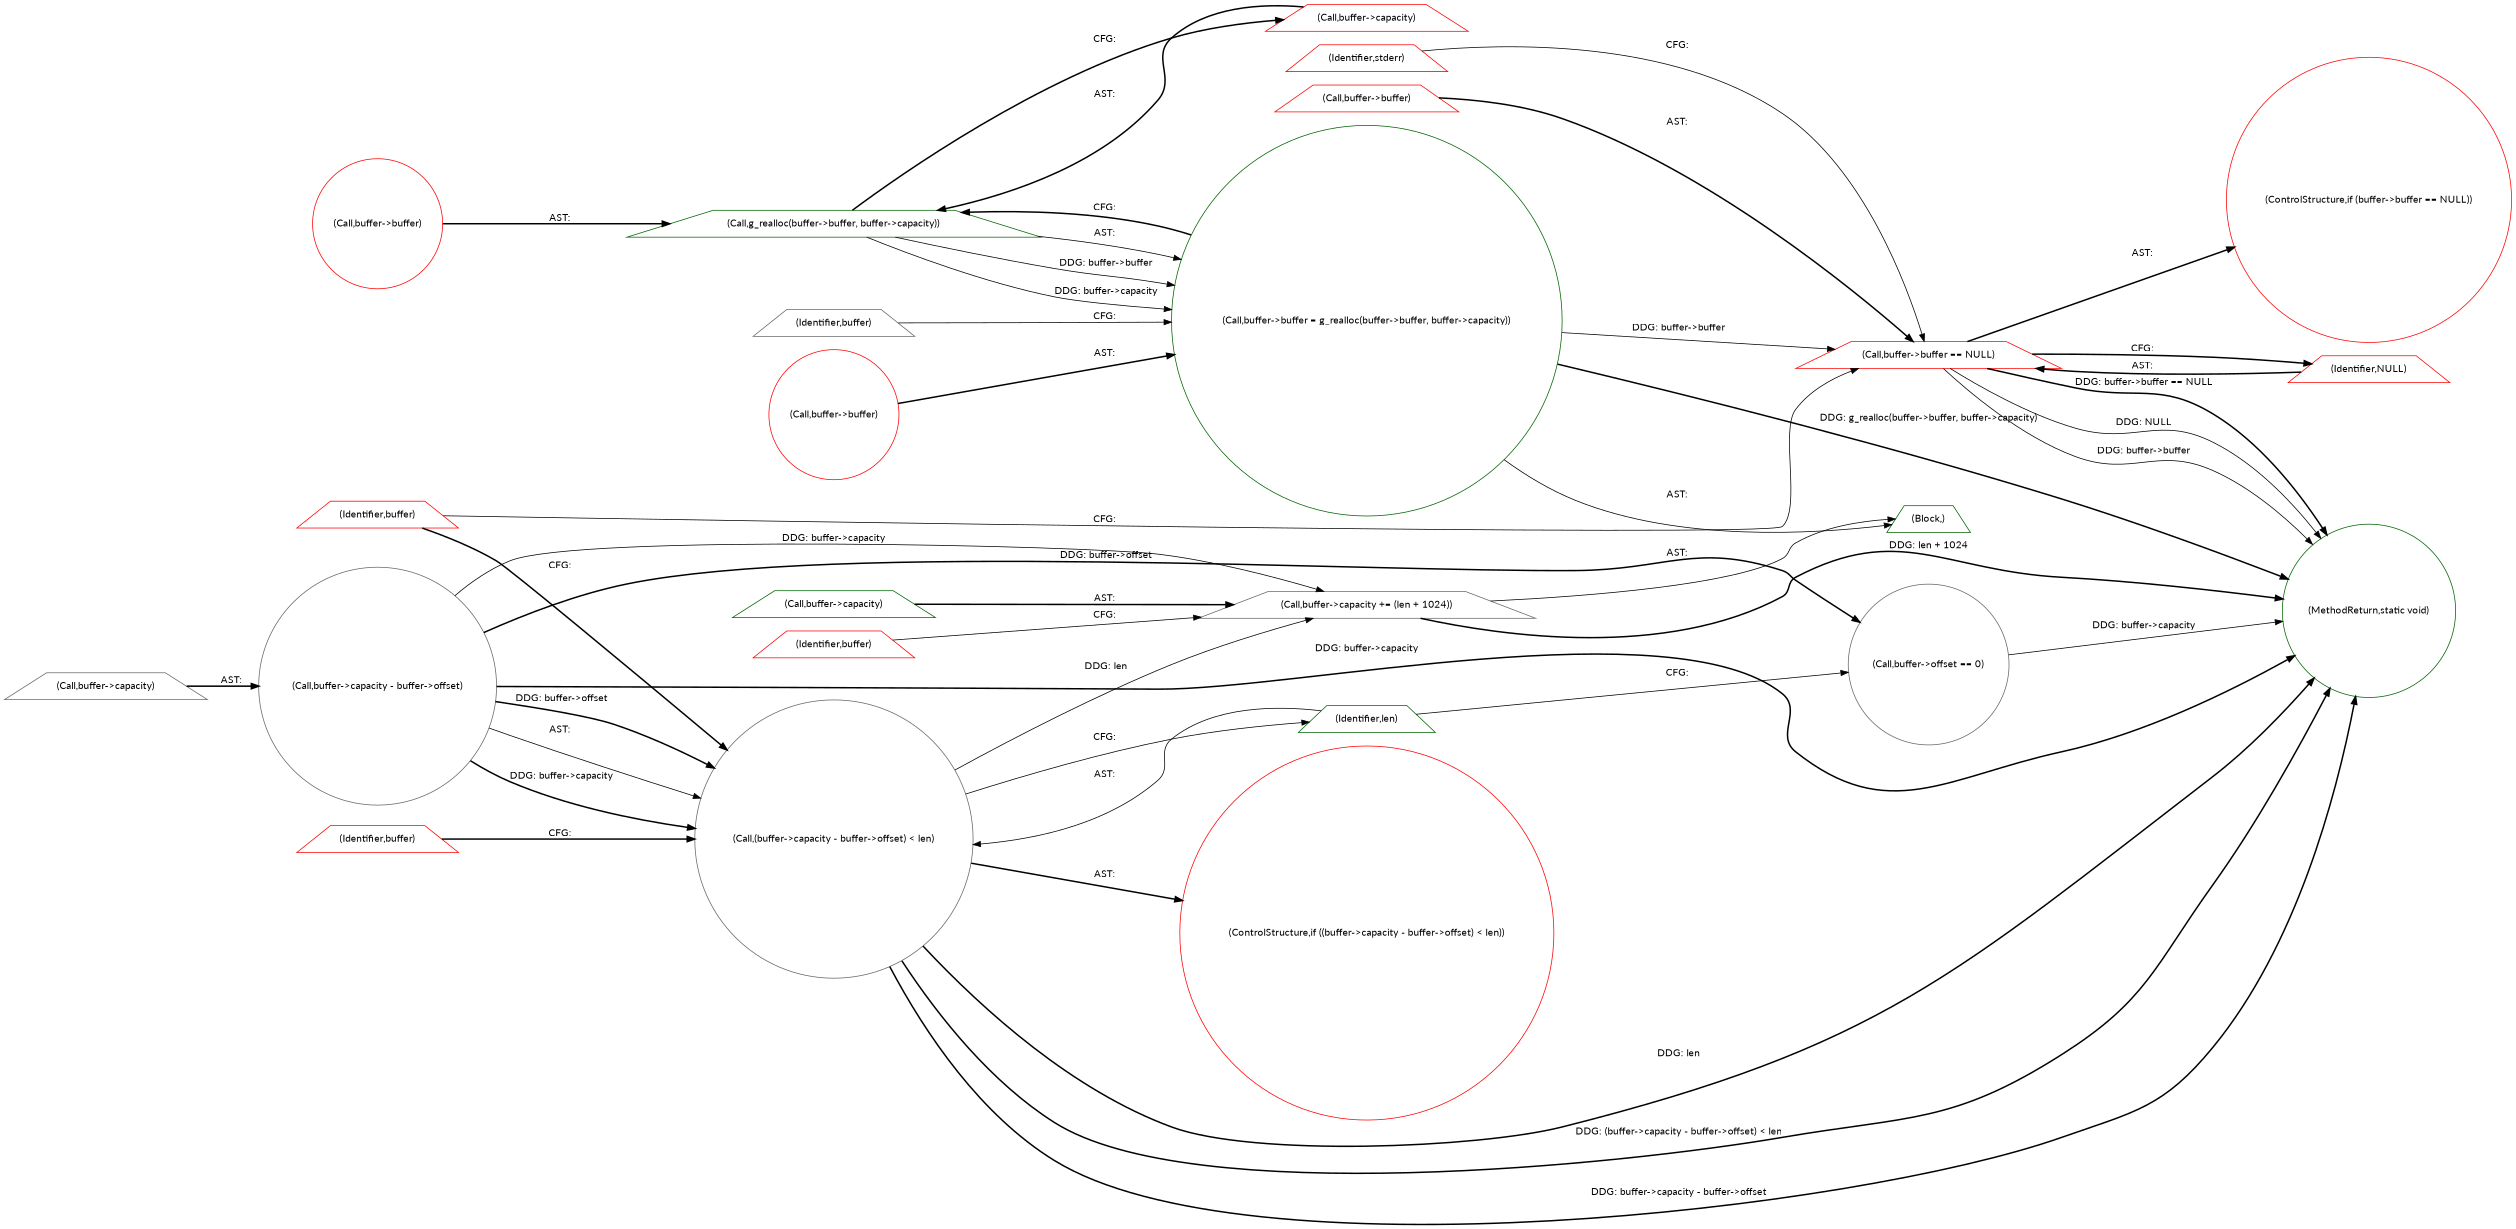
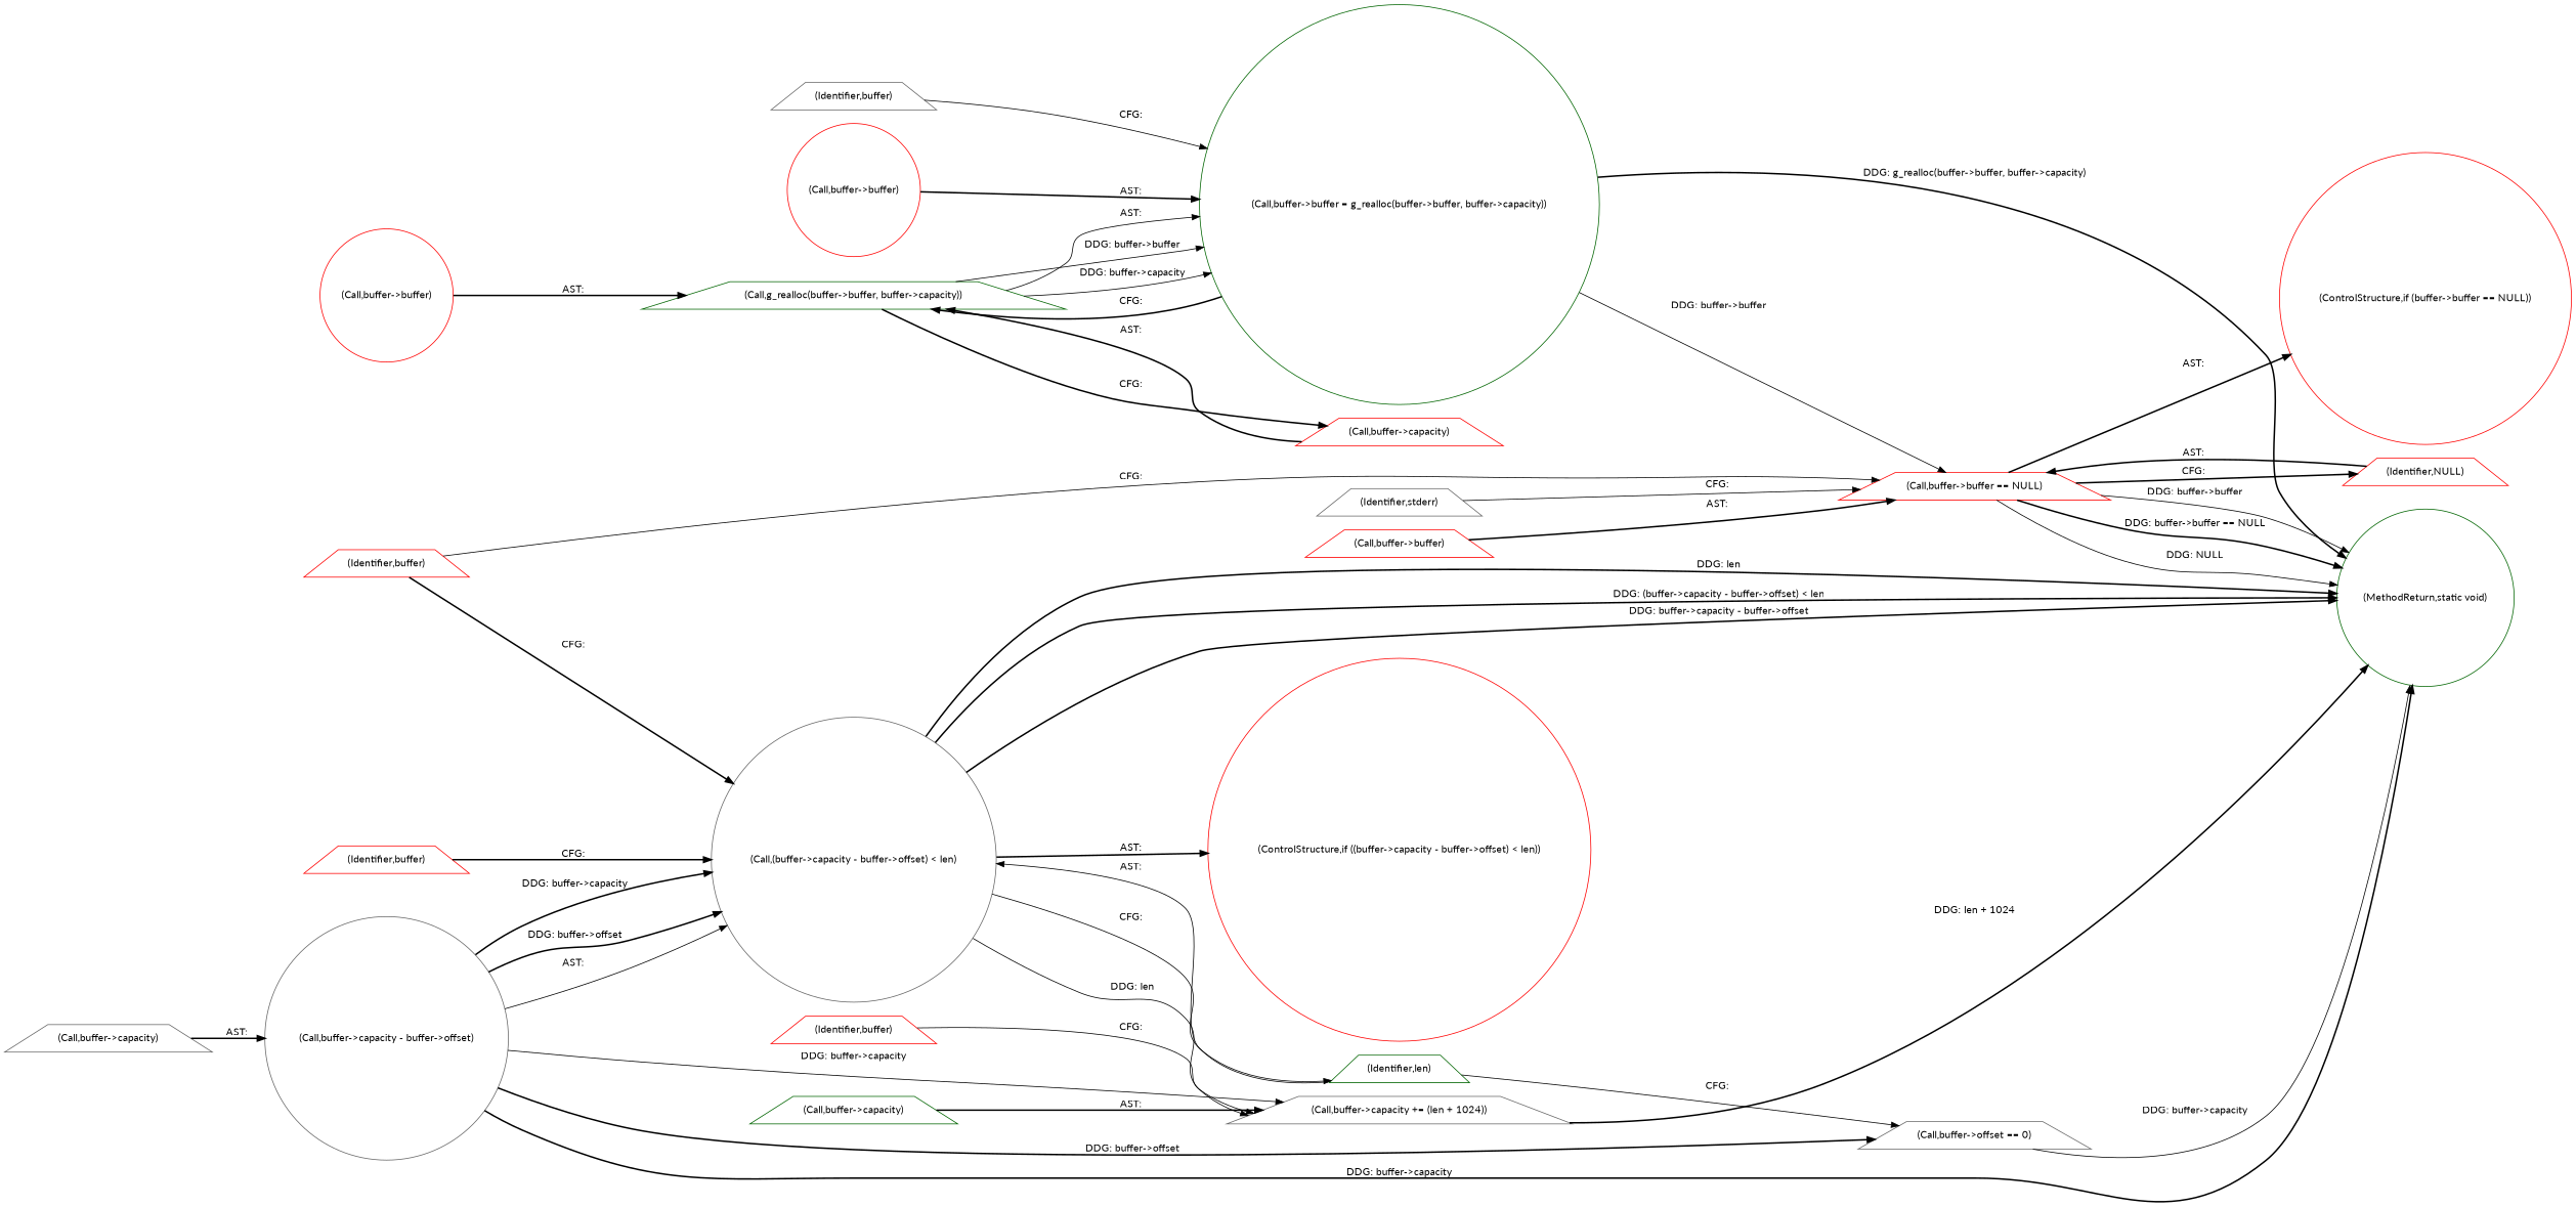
  digraph {
    fontname=Lato
    rankdir=LR
    node [color=red fontname=Lato shape=trapezium]
    edge [fontname=Lato style=bold]
    n1 [color=darkgreen label="(Call,g_realloc(buffer->buffer, buffer->capacity))"]
    n2 [color=darkgreen label="(Call,buffer->buffer = g_realloc(buffer->buffer, buffer->capacity))" shape=circle]
    n3 [label="(Call,buffer->capacity)"]
    n4 [color=darkgreen label="(MethodReturn,static void)" shape=circle]
-   n5 [color=darkgreen label="(Block,)"]
    n6 [label="(Call,buffer->buffer == NULL)"]
    n7 [color=gray40 label="(Call,buffer->capacity += (len + 1024))"]
    n8 [color=gray40 label="(Call,(buffer->capacity - buffer->offset) < len)" shape=circle]
    n9 [color=darkgreen label="(Identifier,len)"]
    n10 [label="(ControlStructure,if ((buffer->capacity - buffer->offset) < len))" shape=circle]
-   n11 [color=gray40 label="(Call,buffer->offset == 0)" shape=circle]
+   n11 [color=gray40 label="(Call,buffer->offset == 0)"]
    n12 [color=gray40 label="(Call,buffer->capacity - buffer->offset)" shape=circle]
    n13 [label="(Identifier,NULL)"]
    n14 [label="(ControlStructure,if (buffer->buffer == NULL))" shape=circle]
-   n15 [label="(Identifier,stderr)"]
+   n15 [color=gray40 label="(Identifier,stderr)"]
    n16 [label="(Call,buffer->buffer)" shape=circle]
    n17 [color=darkgreen label="(Call,buffer->capacity)"]
    n18 [color=gray40 label="(Identifier,buffer)"]
    n19 [label="(Call,buffer->buffer)"]
    n20 [label="(Identifier,buffer)"]
    n21 [color=gray40 label="(Call,buffer->capacity)"]
    n22 [label="(Call,buffer->buffer)" shape=circle]
    n23 [label="(Identifier,buffer)"]
    n24 [label="(Identifier,buffer)"]
    n1 -> n2 [label="AST: " style=solid]
    n1 -> n2 [label="DDG: buffer->buffer" style=solid]
    n1 -> n2 [label="DDG: buffer->capacity" style=solid]
    n1 -> n3 [label="CFG: "]
    n2 -> n1 [label="CFG: "]
    n2 -> n4 [label="DDG: g_realloc(buffer->buffer, buffer->capacity)"]
-   n2 -> n5 [label="AST: " style=solid]
    n2 -> n6 [label="DDG: buffer->buffer" style=solid]
    n3 -> n1 [label="AST: "]
    n6 -> n4 [label="DDG: buffer->buffer == NULL"]
    n6 -> n4 [label="DDG: NULL" style=solid]
    n6 -> n4 [label="DDG: buffer->buffer" style=solid]
    n6 -> n13 [label="CFG: "]
    n6 -> n14 [label="AST: "]
    n7 -> n4 [label="DDG: len + 1024"]
-   n7 -> n5 [label="AST: " style=solid]
    n8 -> n4 [label="DDG: len"]
    n8 -> n4 [label="DDG: (buffer->capacity - buffer->offset) < len"]
    n8 -> n4 [label="DDG: buffer->capacity - buffer->offset"]
    n8 -> n7 [label="DDG: len" style=solid]
    n8 -> n9 [label="CFG: " style=solid]
    n8 -> n10 [label="AST: "]
    n9 -> n8 [label="AST: " style=solid]
    n9 -> n11 [label="CFG: " style=solid]
    n11 -> n4 [label="DDG: buffer->capacity" style=solid]
    n12 -> n4 [label="DDG: buffer->capacity"]
    n12 -> n7 [label="DDG: buffer->capacity" style=solid]
    n12 -> n8 [label="AST: " style=solid]
    n12 -> n8 [label="DDG: buffer->capacity"]
    n12 -> n8 [label="DDG: buffer->offset"]
    n12 -> n11 [label="DDG: buffer->offset"]
    n13 -> n6 [label="AST: "]
    n15 -> n6 [label="CFG: " style=solid]
    n16 -> n1 [label="AST: "]
    n17 -> n7 [label="AST: "]
    n18 -> n2 [label="CFG: " style=solid]
    n19 -> n6 [label="AST: "]
    n20 -> n8 [label="CFG: "]
    n21 -> n12 [label="AST: "]
    n22 -> n2 [label="AST: "]
    n23 -> n7 [label="CFG: " style=solid]
    n24 -> n6 [label="CFG: " style=solid]
    n24 -> n8 [label="CFG: "]
  }
